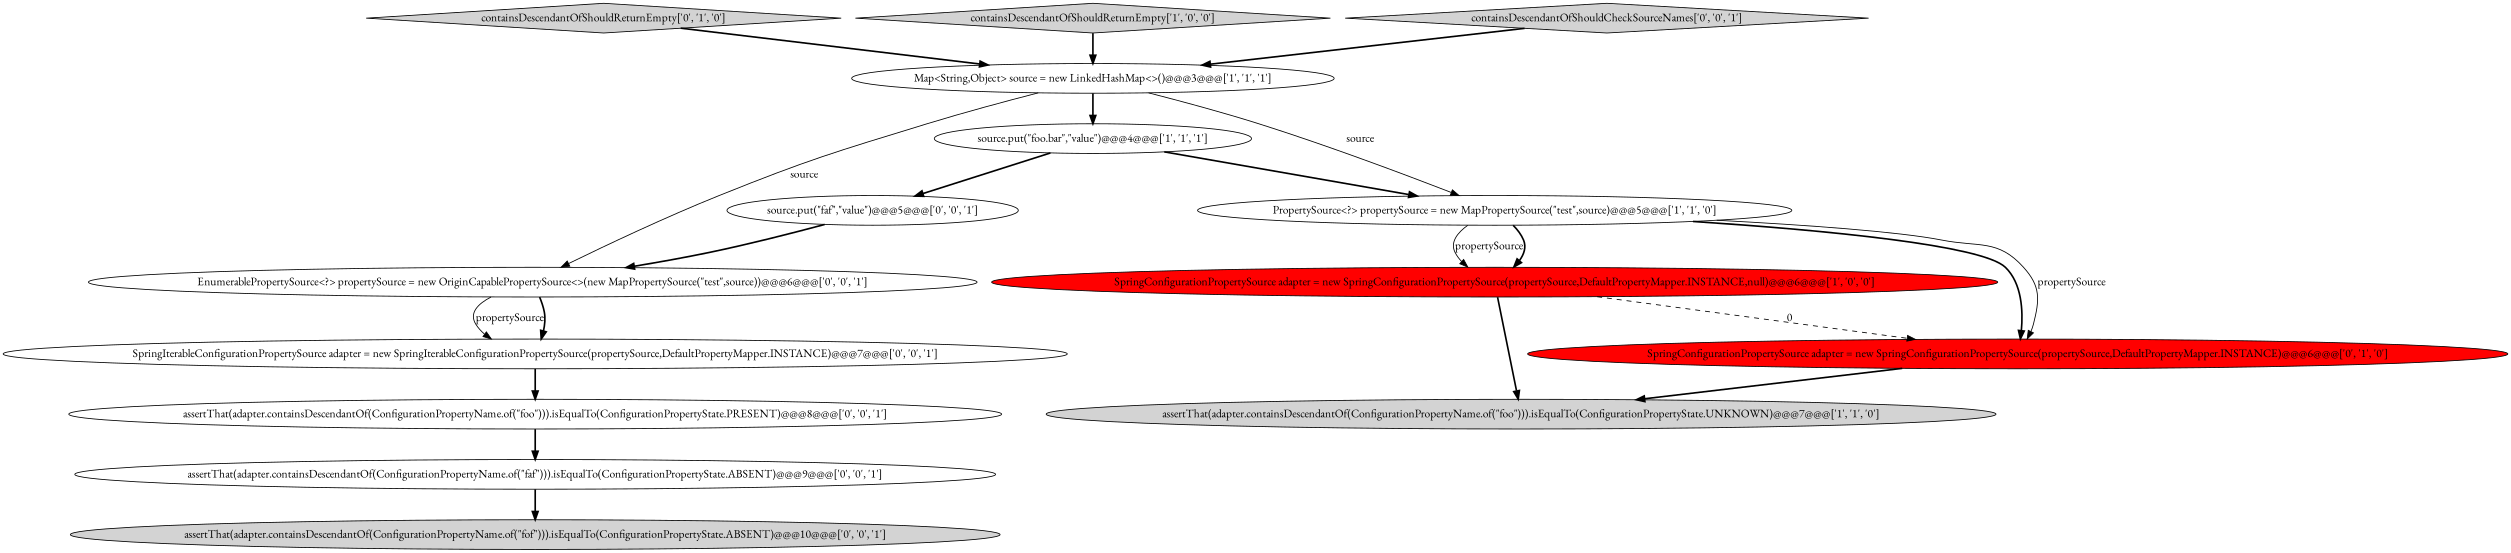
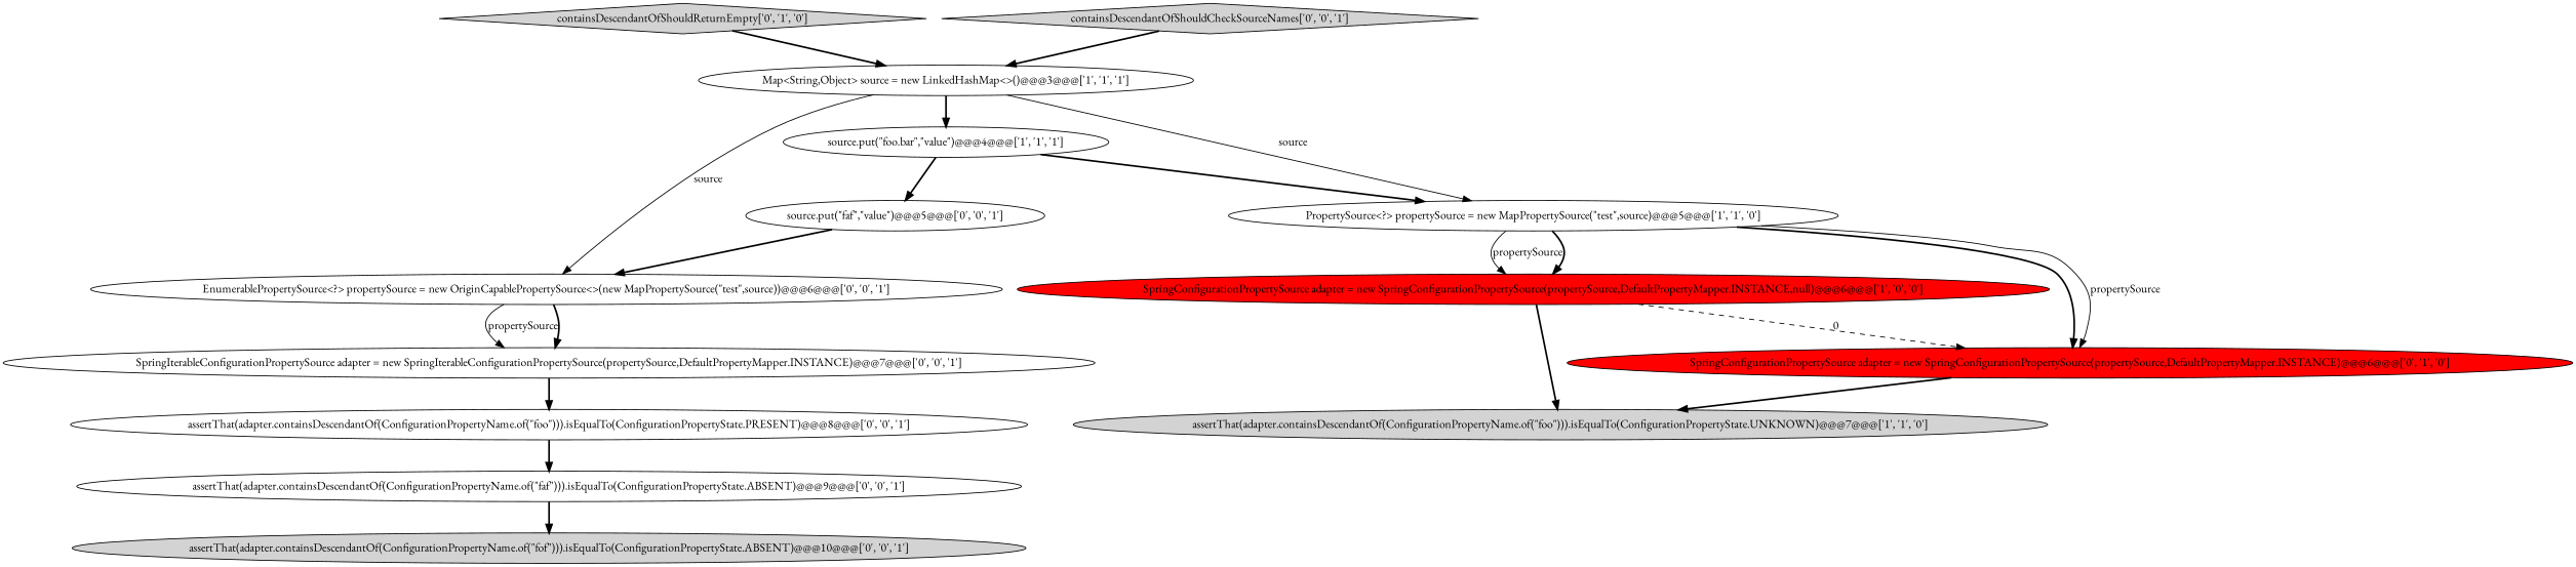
  digraph {
    fontname="EB Garamond"
    node [fillcolor=white shape=ellipse style=filled fontname="EB Garamond"]
    edge [style=bold fontname="EB Garamond"]
    n1 [fillcolor=lightgray label="containsDescendantOfShouldReturnEmpty['0', '1', '0']" shape=diamond]
    n2 [label="Map<String,Object> source = new LinkedHashMap<>()@@@3@@@['1', '1', '1']"]
    n3 [fillcolor=red label="SpringConfigurationPropertySource adapter = new SpringConfigurationPropertySource(propertySource,DefaultPropertyMapper.INSTANCE,null)@@@6@@@['1', '0', '0']"]
    n4 [fillcolor=red label="SpringConfigurationPropertySource adapter = new SpringConfigurationPropertySource(propertySource,DefaultPropertyMapper.INSTANCE)@@@6@@@['0', '1', '0']"]
    n5 [fillcolor=lightgray label="assertThat(adapter.containsDescendantOf(ConfigurationPropertyName.of(\"foo\"))).isEqualTo(ConfigurationPropertyState.UNKNOWN)@@@7@@@['1', '1', '0']"]
    n6 [label="EnumerablePropertySource<?> propertySource = new OriginCapablePropertySource<>(new MapPropertySource(\"test\",source))@@@6@@@['0', '0', '1']"]
    n7 [label="SpringIterableConfigurationPropertySource adapter = new SpringIterableConfigurationPropertySource(propertySource,DefaultPropertyMapper.INSTANCE)@@@7@@@['0', '0', '1']"]
    n8 [label="source.put(\"faf\",\"value\")@@@5@@@['0', '0', '1']"]
    n9 [label="assertThat(adapter.containsDescendantOf(ConfigurationPropertyName.of(\"faf\"))).isEqualTo(ConfigurationPropertyState.ABSENT)@@@9@@@['0', '0', '1']"]
    n10 [fillcolor=lightgray label="assertThat(adapter.containsDescendantOf(ConfigurationPropertyName.of(\"fof\"))).isEqualTo(ConfigurationPropertyState.ABSENT)@@@10@@@['0', '0', '1']"]
-   n11 [fillcolor=lightgray label="containsDescendantOfShouldReturnEmpty['1', '0', '0']" shape=diamond]
    n12 [label="PropertySource<?> propertySource = new MapPropertySource(\"test\",source)@@@5@@@['1', '1', '0']"]
    n13 [label="assertThat(adapter.containsDescendantOf(ConfigurationPropertyName.of(\"foo\"))).isEqualTo(ConfigurationPropertyState.PRESENT)@@@8@@@['0', '0', '1']"]
    n14 [label="source.put(\"foo.bar\",\"value\")@@@4@@@['1', '1', '1']"]
    n15 [fillcolor=lightgray label="containsDescendantOfShouldCheckSourceNames['0', '0', '1']" shape=diamond]
    n1 -> n2
    n2 -> n6 [label=source style=solid]
    n2 -> n12 [label=source style=solid]
    n2 -> n14
    n3 -> n4 [label=0 style=dashed]
    n3 -> n5
    n4 -> n5
    n6 -> n7 [label=propertySource style=solid]
    n6 -> n7
    n7 -> n13
    n8 -> n6
    n9 -> n10
-   n11 -> n2
    n12 -> n3 [label=propertySource style=solid]
    n12 -> n3
    n12 -> n4
    n12 -> n4 [label=propertySource style=solid]
    n13 -> n9
    n14 -> n8
    n14 -> n12
    n15 -> n2
  }
